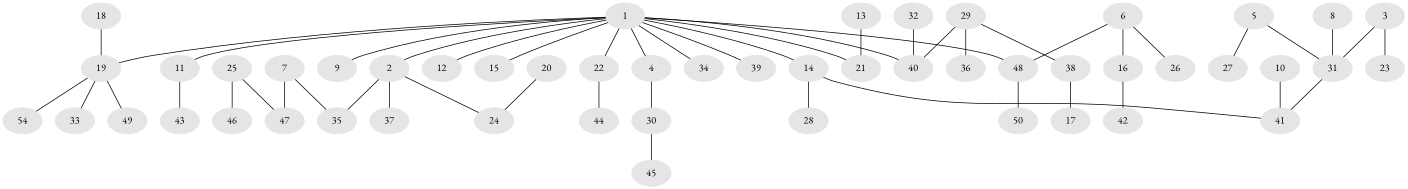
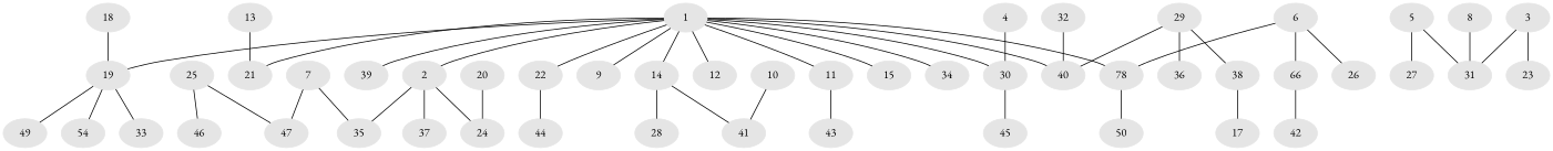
  graph {
    fontname="EB Garamond"
    node [color=gray90 fontname="EB Garamond" style=filled]
    edge [fontname="EB Garamond" weight=1.0]
    1
    2
    4
    9
    11
    12
    15
    19
    21
    22
    34
    39
    40
-   48
+   48 [label=78]
    14
    24
    35
    37
    30
    5
    31
    27
    43
    49
    n25 [label=54]
    33
    44
    50
    3
    23
    41
    45
    6
-   16
+   16 [label=66]
    26
    42
    7
    47
    8
    10
    13
    28
    18
    20
    25
    46
    29
    36
    38
    17
    32
    1 -- 2
-   1 -- 4
+   1 -- 30
    1 -- 9
    1 -- 11
    1 -- 12
    1 -- 15
    1 -- 19
    1 -- 21
    1 -- 22
    1 -- 34
    1 -- 39
    1 -- 40
    1 -- 48
    1 -- 14
    2 -- 24
    2 -- 35
    2 -- 37
    4 -- 30
    11 -- 43
    19 -- 49
    19 -- n25
    19 -- 33
    22 -- 44
    48 -- 50
    14 -- 41
    14 -- 28
    30 -- 45
    5 -- 31
    5 -- 27
-   31 -- 41
    3 -- 31
    3 -- 23
    6 -- 48
    6 -- 16
    6 -- 26
    16 -- 42
    7 -- 35
    7 -- 47
    8 -- 31
    10 -- 41
    13 -- 21
    18 -- 19
    20 -- 24
    25 -- 47
    25 -- 46
    29 -- 40
    29 -- 36
    29 -- 38
    38 -- 17
    32 -- 40
  }
